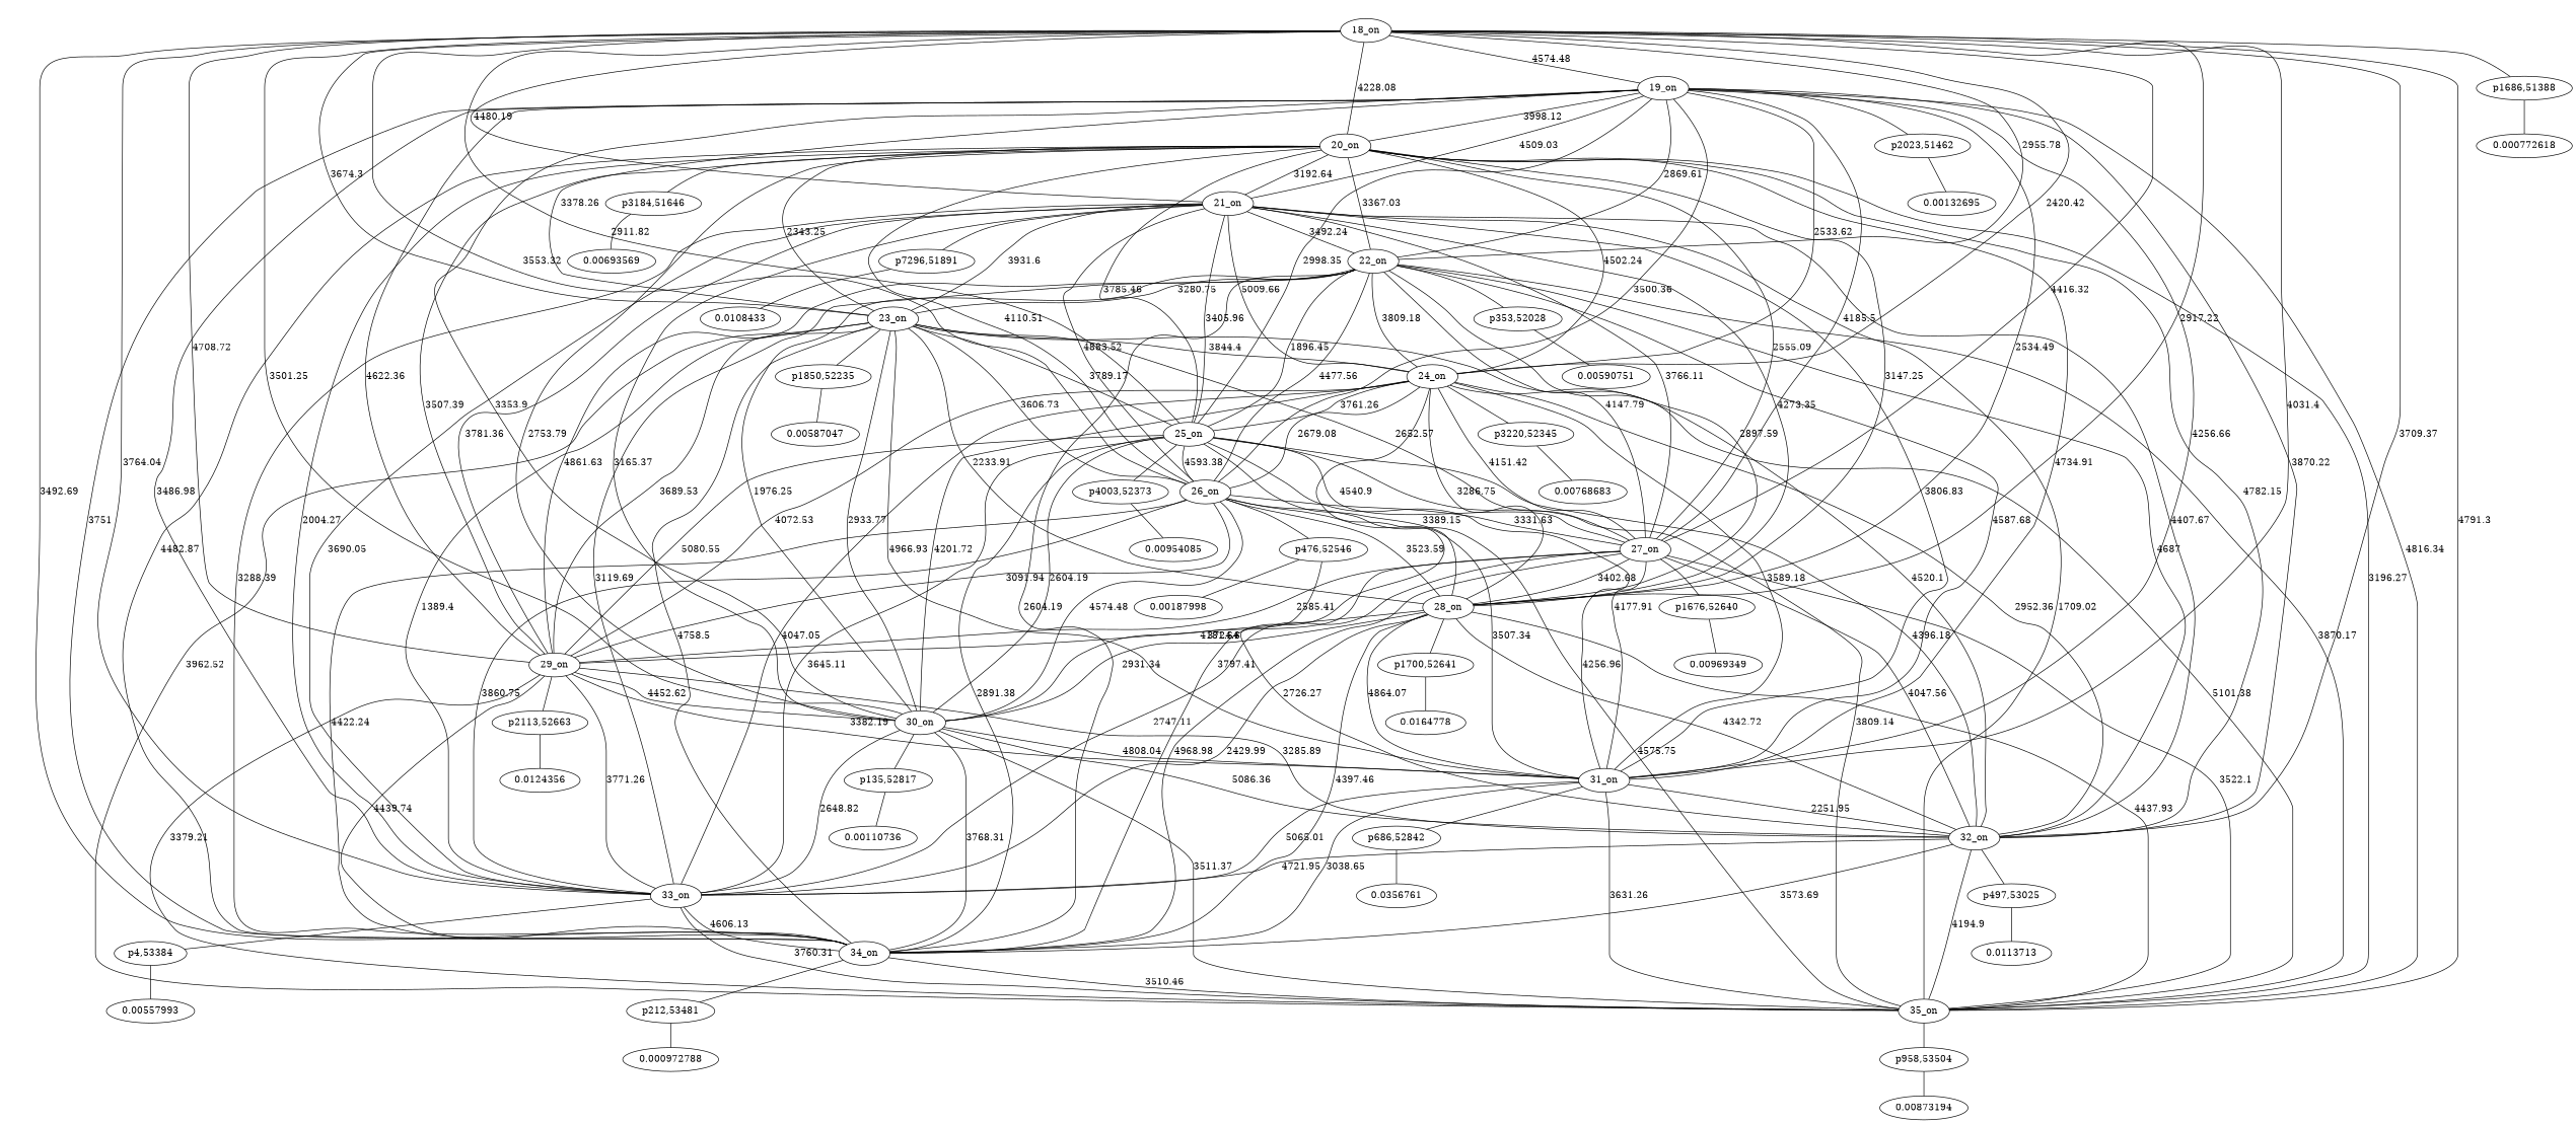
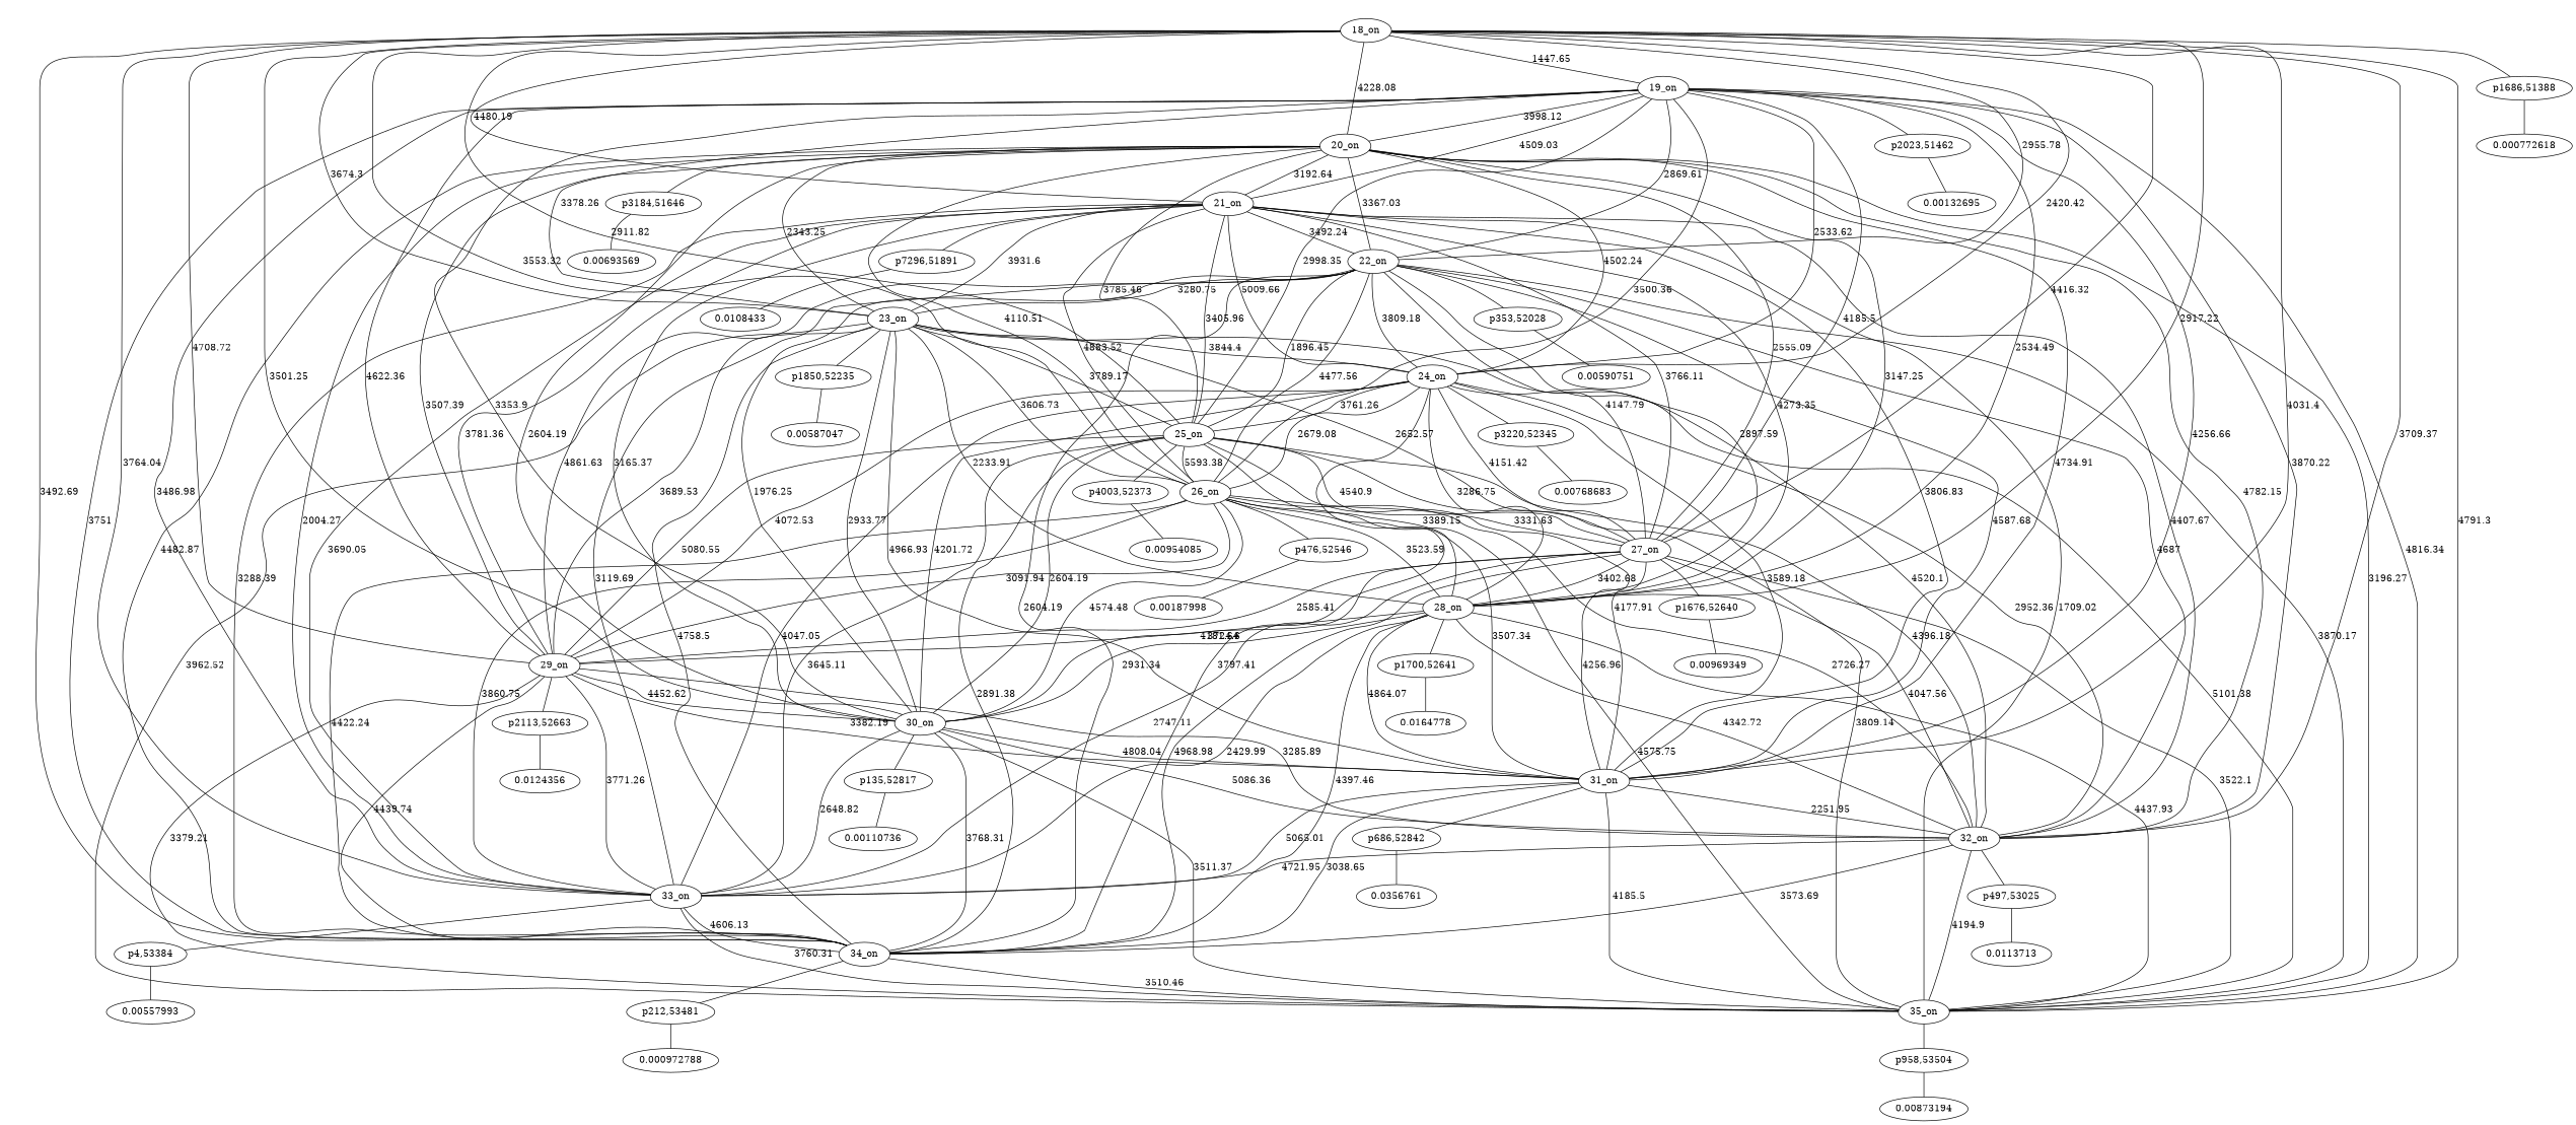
  graph {
    n1 [label=0.00557993]
    "p4,53384"
    n3 [label=0.00110736]
    "p135,52817"
    n5 [label=0.000972788]
    "p212,53481"
    n7 [label=0.00590751]
    "p353,52028"
    n9 [label=0.00187998]
    "p476,52546"
    n11 [label=0.0113713]
    "p497,53025"
    n13 [label=0.0356761]
    "p686,52842"
    n15 [label=0.00873194]
    "p958,53504"
    n17 [label=0.00969349]
    "p1676,52640"
    n19 [label=0.000772618]
    "p1686,51388"
    n21 [label=0.0164778]
    "p1700,52641"
    n23 [label=0.00587047]
    "p1850,52235"
    n25 [label=0.00132695]
    "p2023,51462"
    n27 [label=0.0124356]
    "p2113,52663"
    n29 [label=0.00693569]
    "p3184,51646"
    n31 [label=0.00768683]
    "p3220,52345"
    n33 [label=0.00954085]
    "p4003,52373"
    n35 [label=0.0108433]
    "p7296,51891"
    "18_on"
    "19_on"
    "20_on"
    "21_on"
    "22_on"
    "23_on"
    "24_on"
    "25_on"
    "26_on"
    "27_on"
    "28_on"
    "29_on"
    "30_on"
    "31_on"
    "32_on"
    "33_on"
    "34_on"
    "35_on"
    "p4,53384" -- n1
    "p135,52817" -- n3
    "p212,53481" -- n5
    "p353,52028" -- n7
    "p476,52546" -- n9
    "p497,53025" -- n11
    "p686,52842" -- n13
    "p958,53504" -- n15
    "p1676,52640" -- n17
    "p1686,51388" -- n19
    "p1700,52641" -- n21
    "p1850,52235" -- n23
    "p2023,51462" -- n25
    "p2113,52663" -- n27
    "p3184,51646" -- n29
    "p3220,52345" -- n31
    "p4003,52373" -- n33
    "p7296,51891" -- n35
    "18_on" -- "p1686,51388"
-   "18_on" -- "19_on" [label=4574.48]
+   "18_on" -- "19_on" [label=1447.65]
    "18_on" -- "20_on" [label=4228.08]
    "18_on" -- "21_on" [label=4480.19]
    "18_on" -- "22_on" [label=2955.78]
    "18_on" -- "23_on" [label=3674.3]
    "18_on" -- "24_on" [label=2420.42]
    "18_on" -- "25_on" [label=2911.82]
    "18_on" -- "26_on" [label=3553.32]
    "18_on" -- "27_on" [label=4416.32]
    "18_on" -- "28_on" [label=2917.22]
    "18_on" -- "29_on" [label=4708.72]
    "18_on" -- "30_on" [label=3501.25]
    "18_on" -- "31_on" [label=4031.4]
    "18_on" -- "32_on" [label=3709.37]
    "18_on" -- "33_on" [label=3764.04]
    "18_on" -- "34_on" [label=3492.69]
    "18_on" -- "35_on" [label=4791.3]
    "19_on" -- "p2023,51462"
    "19_on" -- "20_on" [label=3998.12]
    "19_on" -- "21_on" [label=4509.03]
    "19_on" -- "22_on" [label=2869.61]
    "19_on" -- "23_on" [label=3378.26]
    "19_on" -- "24_on" [label=2533.62]
    "19_on" -- "25_on" [label=2998.35]
    "19_on" -- "26_on" [label=3500.36]
    "19_on" -- "27_on" [label=4185.5]
    "19_on" -- "28_on" [label=2534.49]
    "19_on" -- "29_on" [label=4622.36]
    "19_on" -- "30_on" [label=3353.9]
    "19_on" -- "31_on" [label=4256.66]
    "19_on" -- "32_on" [label=3870.22]
    "19_on" -- "33_on" [label=3486.98]
    "19_on" -- "34_on" [label=3751]
    "19_on" -- "35_on" [label=4816.34]
    "20_on" -- "p3184,51646"
    "20_on" -- "21_on" [label=3192.64]
    "20_on" -- "22_on" [label=3367.03]
    "20_on" -- "23_on" [label=2343.25]
    "20_on" -- "24_on" [label=4502.24]
    "20_on" -- "25_on" [label=3785.46]
    "20_on" -- "26_on" [label=4110.51]
    "20_on" -- "27_on" [label=2555.09]
    "20_on" -- "28_on" [label=3147.25]
    "20_on" -- "29_on" [label=3507.39]
-   "20_on" -- "30_on" [label=2753.79]
+   "20_on" -- "30_on" [label=2604.19]
    "20_on" -- "31_on" [label=4734.91]
    "20_on" -- "32_on" [label=4782.15]
    "20_on" -- "33_on" [label=2004.27]
    "20_on" -- "34_on" [label=4482.87]
    "20_on" -- "35_on" [label=3196.27]
    "21_on" -- "p7296,51891"
    "21_on" -- "22_on" [label=3492.24]
    "21_on" -- "23_on" [label=3931.6]
    "21_on" -- "24_on" [label=5009.66]
    "21_on" -- "25_on" [label=3405.96]
    "21_on" -- "26_on" [label=4883.52]
    "21_on" -- "27_on" [label=3766.11]
    "21_on" -- "28_on" [label=4273.35]
    "21_on" -- "29_on" [label=3781.36]
    "21_on" -- "30_on" [label=3165.37]
    "21_on" -- "31_on" [label=3806.83]
    "21_on" -- "32_on" [label=4407.67]
    "21_on" -- "33_on" [label=3690.05]
    "21_on" -- "34_on" [label=3288.39]
    "21_on" -- "35_on" [label=1709.02]
    "22_on" -- "p353,52028"
    "22_on" -- "23_on" [label=3280.75]
    "22_on" -- "24_on" [label=3809.18]
    "22_on" -- "25_on" [label=1896.45]
    "22_on" -- "26_on" [label=4477.56]
    "22_on" -- "27_on" [label=4147.79]
    "22_on" -- "28_on" [label=2897.59]
    "22_on" -- "29_on" [label=4861.63]
    "22_on" -- "30_on" [label=1976.25]
    "22_on" -- "31_on" [label=4587.68]
    "22_on" -- "32_on" [label=4687]
    "22_on" -- "33_on" [label=3119.69]
    "22_on" -- "34_on" [label=2604.19]
    "22_on" -- "35_on" [label=3870.17]
    "23_on" -- "p1850,52235"
    "23_on" -- "24_on" [label=3844.4]
    "23_on" -- "25_on" [label=3789.17]
    "23_on" -- "26_on" [label=3606.73]
    "23_on" -- "27_on" [label=2652.57]
    "23_on" -- "28_on" [label=2233.91]
    "23_on" -- "29_on" [label=3689.53]
    "23_on" -- "30_on" [label=2933.77]
    "23_on" -- "31_on" [label=4966.93]
    "23_on" -- "32_on" [label=4520.1]
-   "23_on" -- "33_on" [label=1389.4]
    "23_on" -- "34_on" [label=4758.5]
    "23_on" -- "35_on" [label=3962.52]
    "24_on" -- "p3220,52345"
    "24_on" -- "25_on" [label=3761.26]
    "24_on" -- "26_on" [label=2679.08]
    "24_on" -- "27_on" [label=4151.42]
    "24_on" -- "28_on" [label=3286.75]
    "24_on" -- "29_on" [label=4072.53]
    "24_on" -- "30_on" [label=4201.72]
    "24_on" -- "31_on" [label=3589.18]
    "24_on" -- "32_on" [label=2952.36]
    "24_on" -- "33_on" [label=4047.05]
    "24_on" -- "34_on" [label=3797.41]
    "24_on" -- "35_on" [label=5101.38]
    "25_on" -- "p4003,52373"
-   "25_on" -- "26_on" [label=4593.38]
+   "25_on" -- "26_on" [label=5593.38]
    "25_on" -- "27_on" [label=4540.9]
    "25_on" -- "28_on" [label=3389.15]
    "25_on" -- "29_on" [label=5080.55]
    "25_on" -- "30_on" [label=2604.19]
    "25_on" -- "31_on" [label=4177.91]
    "25_on" -- "32_on" [label=4396.18]
    "25_on" -- "33_on" [label=3645.11]
    "25_on" -- "34_on" [label=2891.38]
    "25_on" -- "35_on" [label=3809.14]
    "26_on" -- "p476,52546"
    "26_on" -- "27_on" [label=3331.63]
    "26_on" -- "28_on" [label=3523.59]
    "26_on" -- "29_on" [label=3091.94]
    "26_on" -- "30_on" [label=4574.48]
    "26_on" -- "31_on" [label=3507.34]
-   "p476,52546" -- "32_on" [label=2726.27]
+   "26_on" -- "32_on" [label=2726.27]
    "26_on" -- "33_on" [label=3860.75]
    "26_on" -- "34_on" [label=4422.24]
    "26_on" -- "35_on" [label=4575.75]
    "27_on" -- "p1676,52640"
    "27_on" -- "28_on" [label=3402.68]
    "27_on" -- "29_on" [label=2585.41]
    "27_on" -- "30_on" [label=3724.6]
    "27_on" -- "31_on" [label=4256.96]
    "27_on" -- "32_on" [label=4047.56]
    "27_on" -- "33_on" [label=2747.11]
    "27_on" -- "34_on" [label=4968.98]
    "27_on" -- "35_on" [label=3522.1]
    "28_on" -- "p1700,52641"
    "28_on" -- "29_on" [label=4181.64]
    "28_on" -- "30_on" [label=2931.34]
    "28_on" -- "31_on" [label=4864.07]
    "28_on" -- "32_on" [label=4342.72]
    "28_on" -- "33_on" [label=2429.99]
    "28_on" -- "34_on" [label=4397.46]
    "28_on" -- "35_on" [label=4437.93]
    "29_on" -- "p2113,52663"
    "29_on" -- "30_on" [label=4452.62]
    "29_on" -- "31_on" [label=3382.19]
    "29_on" -- "32_on" [label=3285.89]
    "29_on" -- "33_on" [label=3771.26]
    "29_on" -- "34_on" [label=4439.74]
    "29_on" -- "35_on" [label=3379.21]
    "30_on" -- "p135,52817"
    "30_on" -- "31_on" [label=4808.04]
    "30_on" -- "32_on" [label=5086.36]
    "30_on" -- "33_on" [label=2648.82]
    "30_on" -- "34_on" [label=3768.31]
    "30_on" -- "35_on" [label=3511.37]
    "31_on" -- "p686,52842"
    "31_on" -- "32_on" [label=2251.95]
    "31_on" -- "33_on" [label=5065.01]
    "31_on" -- "34_on" [label=3038.65]
-   "31_on" -- "35_on" [label=3631.26]
+   "31_on" -- "35_on" [label=4185.5]
    "32_on" -- "p497,53025"
    "32_on" -- "33_on" [label=4721.95]
    "32_on" -- "34_on" [label=3573.69]
    "32_on" -- "35_on" [label=4194.9]
    "33_on" -- "p4,53384"
    "33_on" -- "34_on" [label=4606.13]
    "33_on" -- "35_on" [label=3760.31]
    "34_on" -- "p212,53481"
    "34_on" -- "35_on" [label=3510.46]
    "35_on" -- "p958,53504"
  }
